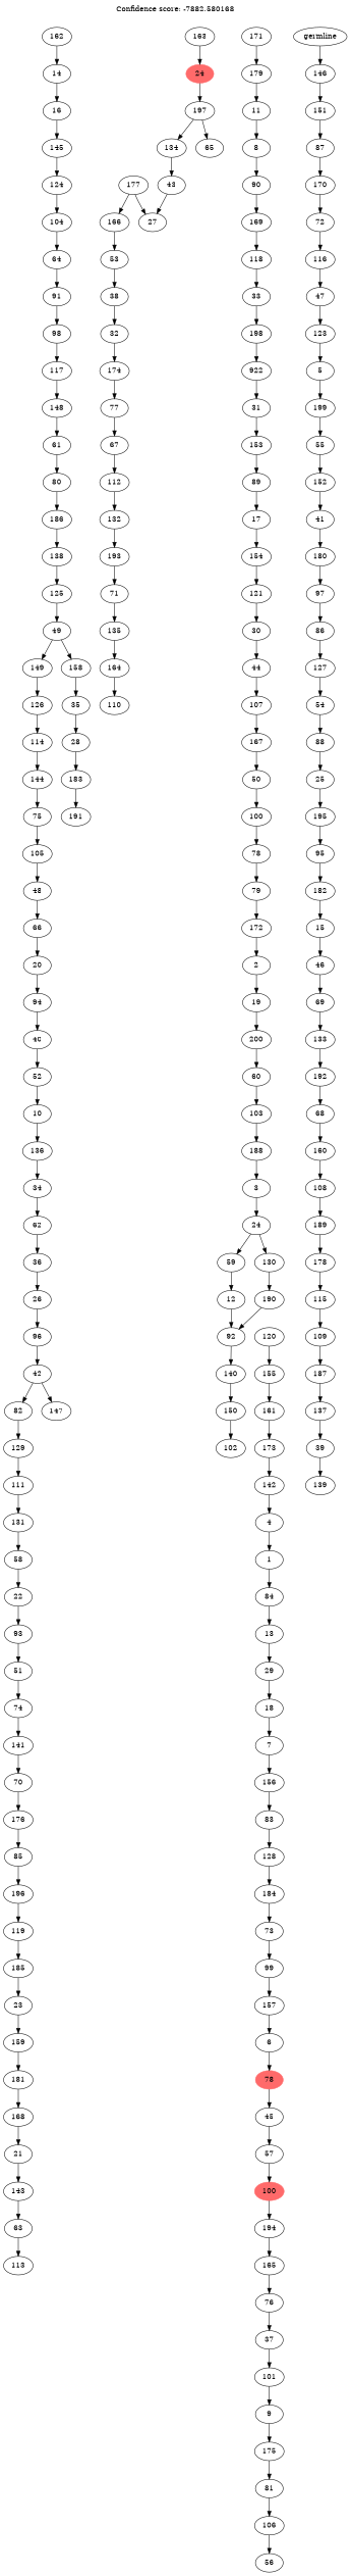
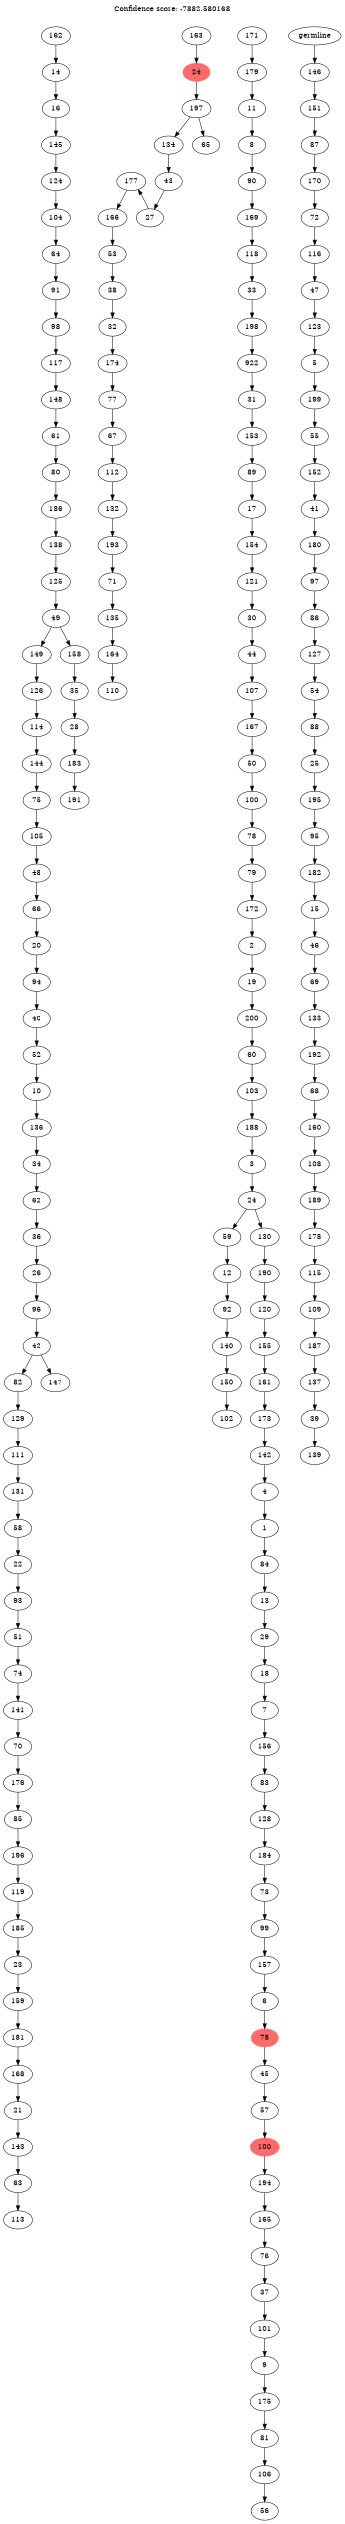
  digraph {
    label="Confidence score: -7882.580168"
    labelloc=t
    n1 [label=63]
    n2 [label=113]
    n3 [label=143]
    n4 [label=21]
    n5 [label=168]
    n6 [label=181]
    n7 [label=159]
    n8 [label=23]
    n9 [label=185]
    n10 [label=119]
    n11 [label=196]
    n12 [label=85]
    n13 [label=176]
    n14 [label=70]
    n15 [label=141]
    n16 [label=74]
    n17 [label=51]
    n18 [label=93]
    n19 [label=22]
    n20 [label=58]
    n21 [label=131]
    n22 [label=111]
    n23 [label=129]
    n24 [label=82]
    n25 [label=42]
    n26 [label=147]
    n27 [label=96]
    n28 [label=26]
    n29 [label=36]
    n30 [label=62]
    n31 [label=34]
    n32 [label=136]
    n33 [label=10]
    n34 [label=52]
    n35 [label=40]
    n36 [label=94]
    n37 [label=20]
    n38 [label=66]
    n39 [label=48]
    n40 [label=105]
    n41 [label=75]
    n42 [label=144]
    n43 [label=114]
    n44 [label=126]
    n45 [label=149]
    n46 [label=164]
    n47 [label=110]
    n48 [label=135]
    n49 [label=71]
    n50 [label=193]
    n51 [label=132]
    n52 [label=112]
    n53 [label=67]
    n54 [label=77]
    n55 [label=174]
    n56 [label=32]
    n57 [label=38]
    n58 [label=53]
    n59 [label=166]
    n60 [label=177]
    n61 [label=27]
    n62 [label=43]
    n63 [label=134]
    n64 [label=197]
    n65 [label=65]
    n66 [color=indianred1 label=24 style=filled]
    n67 [label=163]
    n68 [label=102]
    n69 [label=150]
    n70 [label=140]
    n71 [label=92]
    n72 [label=12]
    n73 [label=59]
    n74 [label=106]
    n75 [label=56]
    n76 [label=81]
    n77 [label=175]
    n78 [label=9]
    n79 [label=101]
    n80 [label=37]
    n81 [label=76]
    n82 [label=165]
    n83 [label=194]
    n84 [color=indianred1 label=100 style=filled]
    n85 [label=57]
    n86 [label=45]
    n87 [color=indianred1 label=78 style=filled]
    n88 [label=6]
    n89 [label=157]
    n90 [label=99]
    n91 [label=73]
    n92 [label=184]
    n93 [label=128]
    n94 [label=83]
    n95 [label=156]
    n96 [label=7]
    n97 [label=18]
    n98 [label=29]
    n99 [label=13]
    n100 [label=84]
    n101 [label=1]
    n102 [label=4]
    n103 [label=142]
    n104 [label=173]
    n105 [label=161]
    n106 [label=155]
    n107 [label=120]
    n108 [label=190]
    n109 [label=130]
    n110 [label=24]
    n111 [label=3]
    n112 [label=188]
    n113 [label=103]
    n114 [label=60]
    n115 [label=200]
    n116 [label=19]
    n117 [label=2]
    n118 [label=172]
    n119 [label=79]
    n120 [label=78]
    n121 [label=100]
    n122 [label=50]
    n123 [label=167]
    n124 [label=107]
    n125 [label=44]
    n126 [label=30]
    n127 [label=121]
    n128 [label=154]
    n129 [label=17]
    n130 [label=89]
    n131 [label=153]
    n132 [label=31]
    n133 [label=922]
    n134 [label=198]
    n135 [label=33]
    n136 [label=118]
    n137 [label=169]
    n138 [label=90]
    n139 [label=8]
    n140 [label=11]
    n141 [label=179]
    n142 [label=171]
    n143 [label=191]
    n144 [label=183]
    n145 [label=28]
    n146 [label=35]
    n147 [label=158]
    n148 [label=49]
    n149 [label=125]
    n150 [label=138]
    n151 [label=186]
    n152 [label=80]
    n153 [label=61]
    n154 [label=148]
    n155 [label=117]
    n156 [label=98]
    n157 [label=91]
    n158 [label=64]
    n159 [label=104]
    n160 [label=124]
    n161 [label=145]
    n162 [label=16]
    n163 [label=14]
    n164 [label=162]
    n165 [label=139]
    n166 [label=39]
    n167 [label=137]
    n168 [label=187]
    n169 [label=109]
    n170 [label=115]
    n171 [label=178]
    n172 [label=189]
    n173 [label=108]
    n174 [label=160]
    n175 [label=68]
    n176 [label=192]
    n177 [label=133]
    n178 [label=69]
    n179 [label=46]
    n180 [label=15]
    n181 [label=182]
    n182 [label=95]
    n183 [label=195]
    n184 [label=25]
    n185 [label=88]
    n186 [label=54]
    n187 [label=127]
    n188 [label=86]
    n189 [label=97]
    n190 [label=180]
    n191 [label=41]
    n192 [label=152]
    n193 [label=55]
    n194 [label=199]
    n195 [label=5]
    n196 [label=123]
    n197 [label=47]
    n198 [label=116]
    n199 [label=72]
    n200 [label=170]
    n201 [label=87]
    n202 [label=151]
    n203 [label=146]
    n204 [label=germline]
    n1 -> n2
    n3 -> n1
    n4 -> n3
    n5 -> n4
    n6 -> n5
    n7 -> n6
    n8 -> n7
    n9 -> n8
    n10 -> n9
    n11 -> n10
    n12 -> n11
    n13 -> n12
    n14 -> n13
    n15 -> n14
    n16 -> n15
    n17 -> n16
    n18 -> n17
    n19 -> n18
    n20 -> n19
    n21 -> n20
    n22 -> n21
    n23 -> n22
    n24 -> n23
    n25 -> n24
    n25 -> n26
    n27 -> n25
    n28 -> n27
    n29 -> n28
    n30 -> n29
    n31 -> n30
    n32 -> n31
    n33 -> n32
    n34 -> n33
    n35 -> n34
    n36 -> n35
    n37 -> n36
    n38 -> n37
    n39 -> n38
    n40 -> n39
    n41 -> n40
    n42 -> n41
    n43 -> n42
    n44 -> n43
    n45 -> n44
    n46 -> n47
    n48 -> n46
    n49 -> n48
    n50 -> n49
    n51 -> n50
    n52 -> n51
    n53 -> n52
    n54 -> n53
    n55 -> n54
    n56 -> n55
    n57 -> n56
    n58 -> n57
    n59 -> n58
    n60 -> n59
-   n60 -> n61
+   n61 -> n60
    n62 -> n61
    n63 -> n62
    n64 -> n63
    n64 -> n65
    n66 -> n64
    n67 -> n66
    n69 -> n68
    n70 -> n69
    n71 -> n70
    n72 -> n71
    n73 -> n72
    n74 -> n75
    n76 -> n74
    n77 -> n76
    n78 -> n77
    n79 -> n78
    n80 -> n79
    n81 -> n80
    n82 -> n81
    n83 -> n82
    n84 -> n83
    n85 -> n84
    n86 -> n85
    n87 -> n86
    n88 -> n87
    n89 -> n88
    n90 -> n89
    n91 -> n90
    n92 -> n91
    n93 -> n92
    n94 -> n93
    n95 -> n94
    n96 -> n95
    n97 -> n96
    n98 -> n97
    n99 -> n98
    n100 -> n99
    n101 -> n100
    n102 -> n101
    n103 -> n102
    n104 -> n103
    n105 -> n104
    n106 -> n105
    n107 -> n106
-   n108 -> n71
+   n108 -> n107
    n109 -> n108
    n110 -> n73
    n110 -> n109
    n111 -> n110
    n112 -> n111
    n113 -> n112
    n114 -> n113
    n115 -> n114
    n116 -> n115
    n117 -> n116
    n118 -> n117
    n119 -> n118
    n120 -> n119
    n121 -> n120
    n122 -> n121
    n123 -> n122
    n124 -> n123
    n125 -> n124
    n126 -> n125
    n127 -> n126
    n128 -> n127
    n129 -> n128
    n130 -> n129
    n131 -> n130
    n132 -> n131
    n133 -> n132
    n134 -> n133
    n135 -> n134
    n136 -> n135
    n137 -> n136
    n138 -> n137
    n139 -> n138
    n140 -> n139
    n141 -> n140
    n142 -> n141
    n144 -> n143
    n145 -> n144
    n146 -> n145
    n147 -> n146
    n148 -> n45
    n148 -> n147
    n149 -> n148
    n150 -> n149
    n151 -> n150
    n152 -> n151
    n153 -> n152
    n154 -> n153
    n155 -> n154
    n156 -> n155
    n157 -> n156
    n158 -> n157
    n159 -> n158
    n160 -> n159
    n161 -> n160
    n162 -> n161
    n163 -> n162
    n164 -> n163
    n166 -> n165
    n167 -> n166
    n168 -> n167
    n169 -> n168
    n170 -> n169
    n171 -> n170
    n172 -> n171
    n173 -> n172
    n174 -> n173
    n175 -> n174
    n176 -> n175
    n177 -> n176
    n178 -> n177
    n179 -> n178
    n180 -> n179
    n181 -> n180
    n182 -> n181
    n183 -> n182
    n184 -> n183
    n185 -> n184
    n186 -> n185
    n187 -> n186
    n188 -> n187
    n189 -> n188
    n190 -> n189
    n191 -> n190
    n192 -> n191
    n193 -> n192
    n194 -> n193
    n195 -> n194
    n196 -> n195
    n197 -> n196
    n198 -> n197
    n199 -> n198
    n200 -> n199
    n201 -> n200
    n202 -> n201
    n203 -> n202
    n204 -> n203
  }
